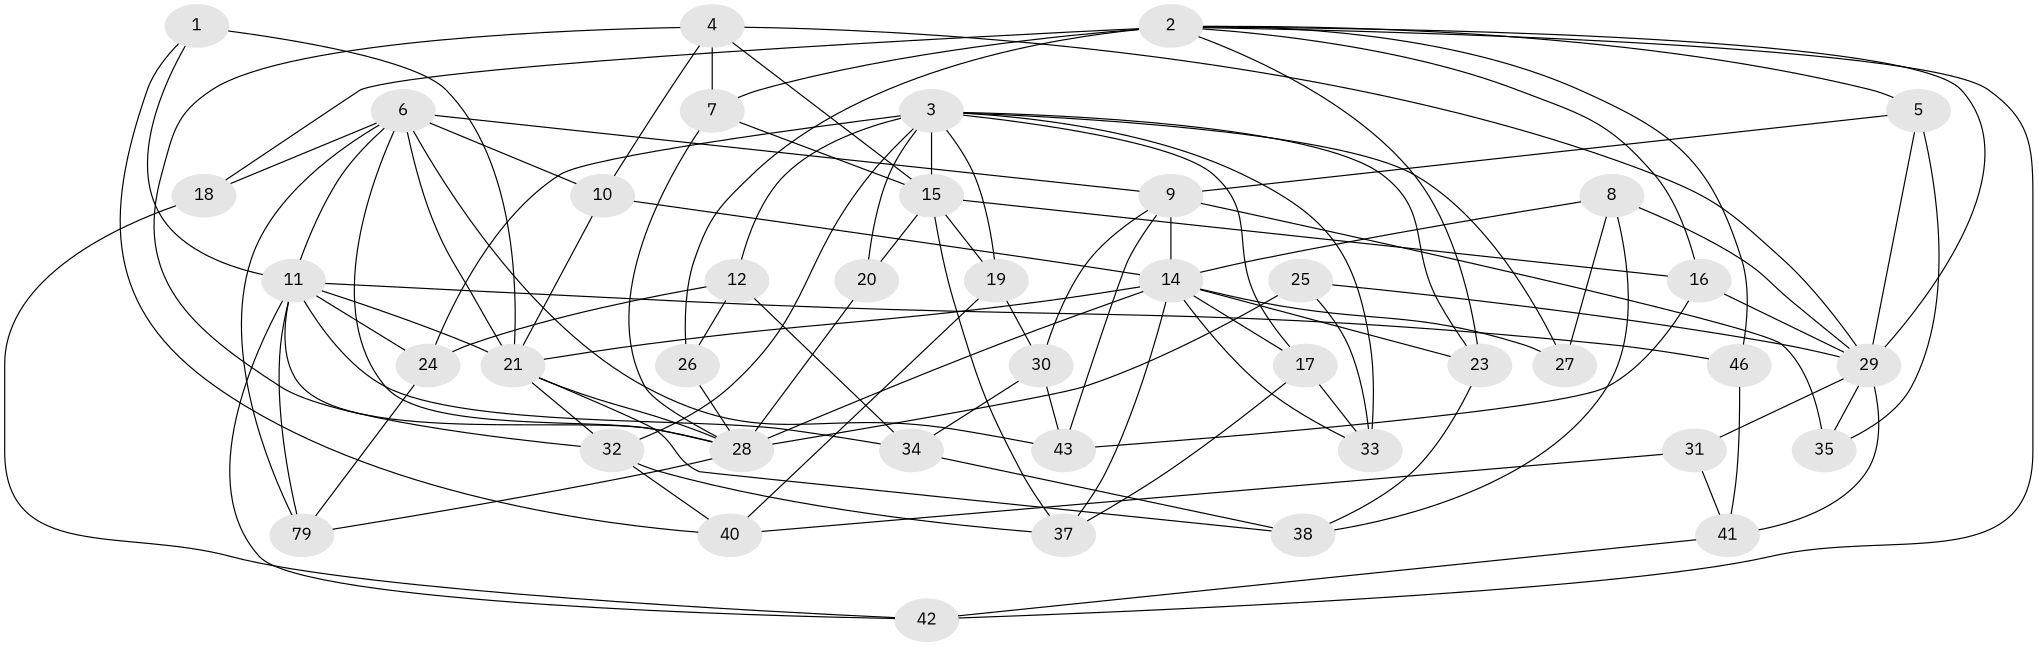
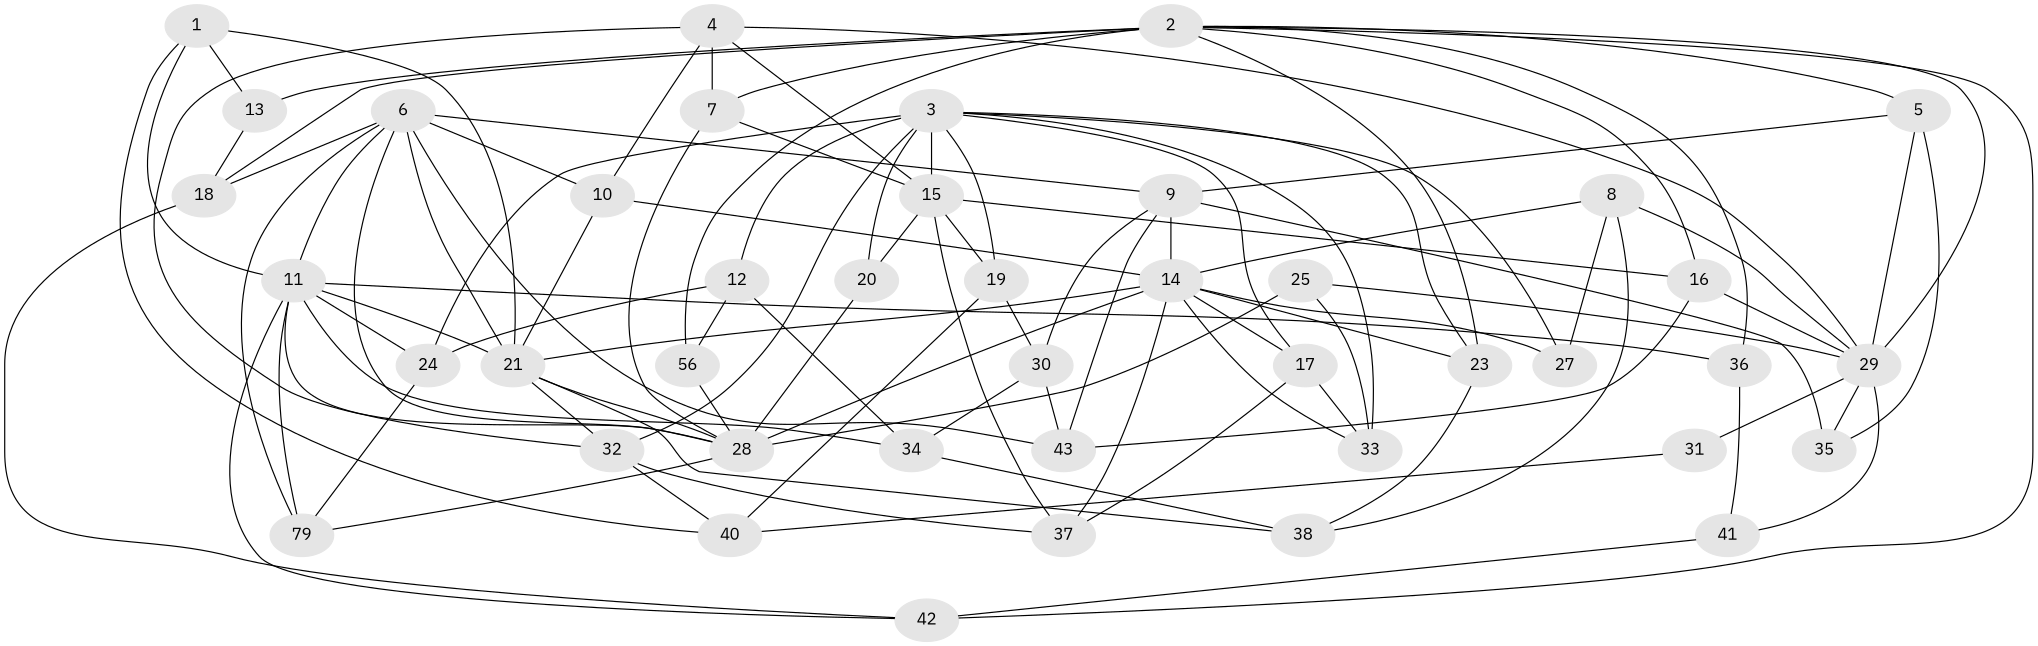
  graph {
    fontname="IBM Plex Sans"
    node [color=gray90 fontname="IBM Plex Sans" style=filled]
    edge [fontname="IBM Plex Sans" weight=1.0]
    1
    11
+   13
    21
    40
-   36 [label=46]
+   36
    42
    24
    28
    n10 [label=79]
    34
    18
    32
    38
    2
    5
    7
    16
    23
-   26
+   26 [label=56]
    29
    9
    35
    15
    43
    31
    41
    3
    12
    17
    19
    20
    27
    33
    37
    30
    4
    10
    14
    6
    8
    25
    1 -- 11
+   1 -- 13
    1 -- 21
    1 -- 40
    11 -- 21
    11 -- 36
    11 -- 42
    11 -- 24 [weight=2.0]
    11 -- 28
    11 -- n10
    11 -- 34
+   13 -- 18
    21 -- 28
    21 -- 32
    21 -- 38
    36 -- 41
    24 -- n10
    28 -- n10
    34 -- 38
    18 -- 42
    32 -- 40
    32 -- 37
+   2 -- 13 [weight=2.0]
    2 -- 36
    2 -- 42
    2 -- 18
    2 -- 5
    2 -- 7 [weight=2.0]
    2 -- 16
    2 -- 23
    2 -- 26
    2 -- 29
    5 -- 29
    5 -- 9
    5 -- 35
    7 -- 28
    7 -- 15 [weight=2.0]
    16 -- 29
    16 -- 43
    23 -- 38
    26 -- 28 [weight=2.0]
    29 -- 35
    29 -- 31 [weight=2.0]
    29 -- 41
    9 -- 35 [weight=2.0]
    9 -- 43
    9 -- 30
    9 -- 14
    15 -- 16
    15 -- 19
    15 -- 20
    15 -- 37
    31 -- 40
-   31 -- 41
    41 -- 42
    3 -- 24
    3 -- 32 [weight=2.0]
    3 -- 23
    3 -- 15 [weight=2.0]
    3 -- 12
    3 -- 17
    3 -- 19
    3 -- 20
    3 -- 27
    3 -- 33
    12 -- 24
    12 -- 34
    12 -- 26
    17 -- 33
    17 -- 37
    19 -- 40
    19 -- 30
    20 -- 28 [weight=2.0]
    30 -- 34
    30 -- 43
    4 -- 32
    4 -- 7 [weight=2.0]
    4 -- 29
    4 -- 15
    4 -- 10
    10 -- 21
    10 -- 14
    14 -- 21
    14 -- 28
    14 -- 23
    14 -- 17
    14 -- 27
    14 -- 33
    14 -- 37
    6 -- 11
    6 -- 21 [weight=3.0]
    6 -- 28
    6 -- n10
    6 -- 18
    6 -- 9
    6 -- 43
    6 -- 10
    8 -- 38
    8 -- 29
    8 -- 27
    8 -- 14
    25 -- 28 [weight=2.0]
    25 -- 29
    25 -- 33
  }
